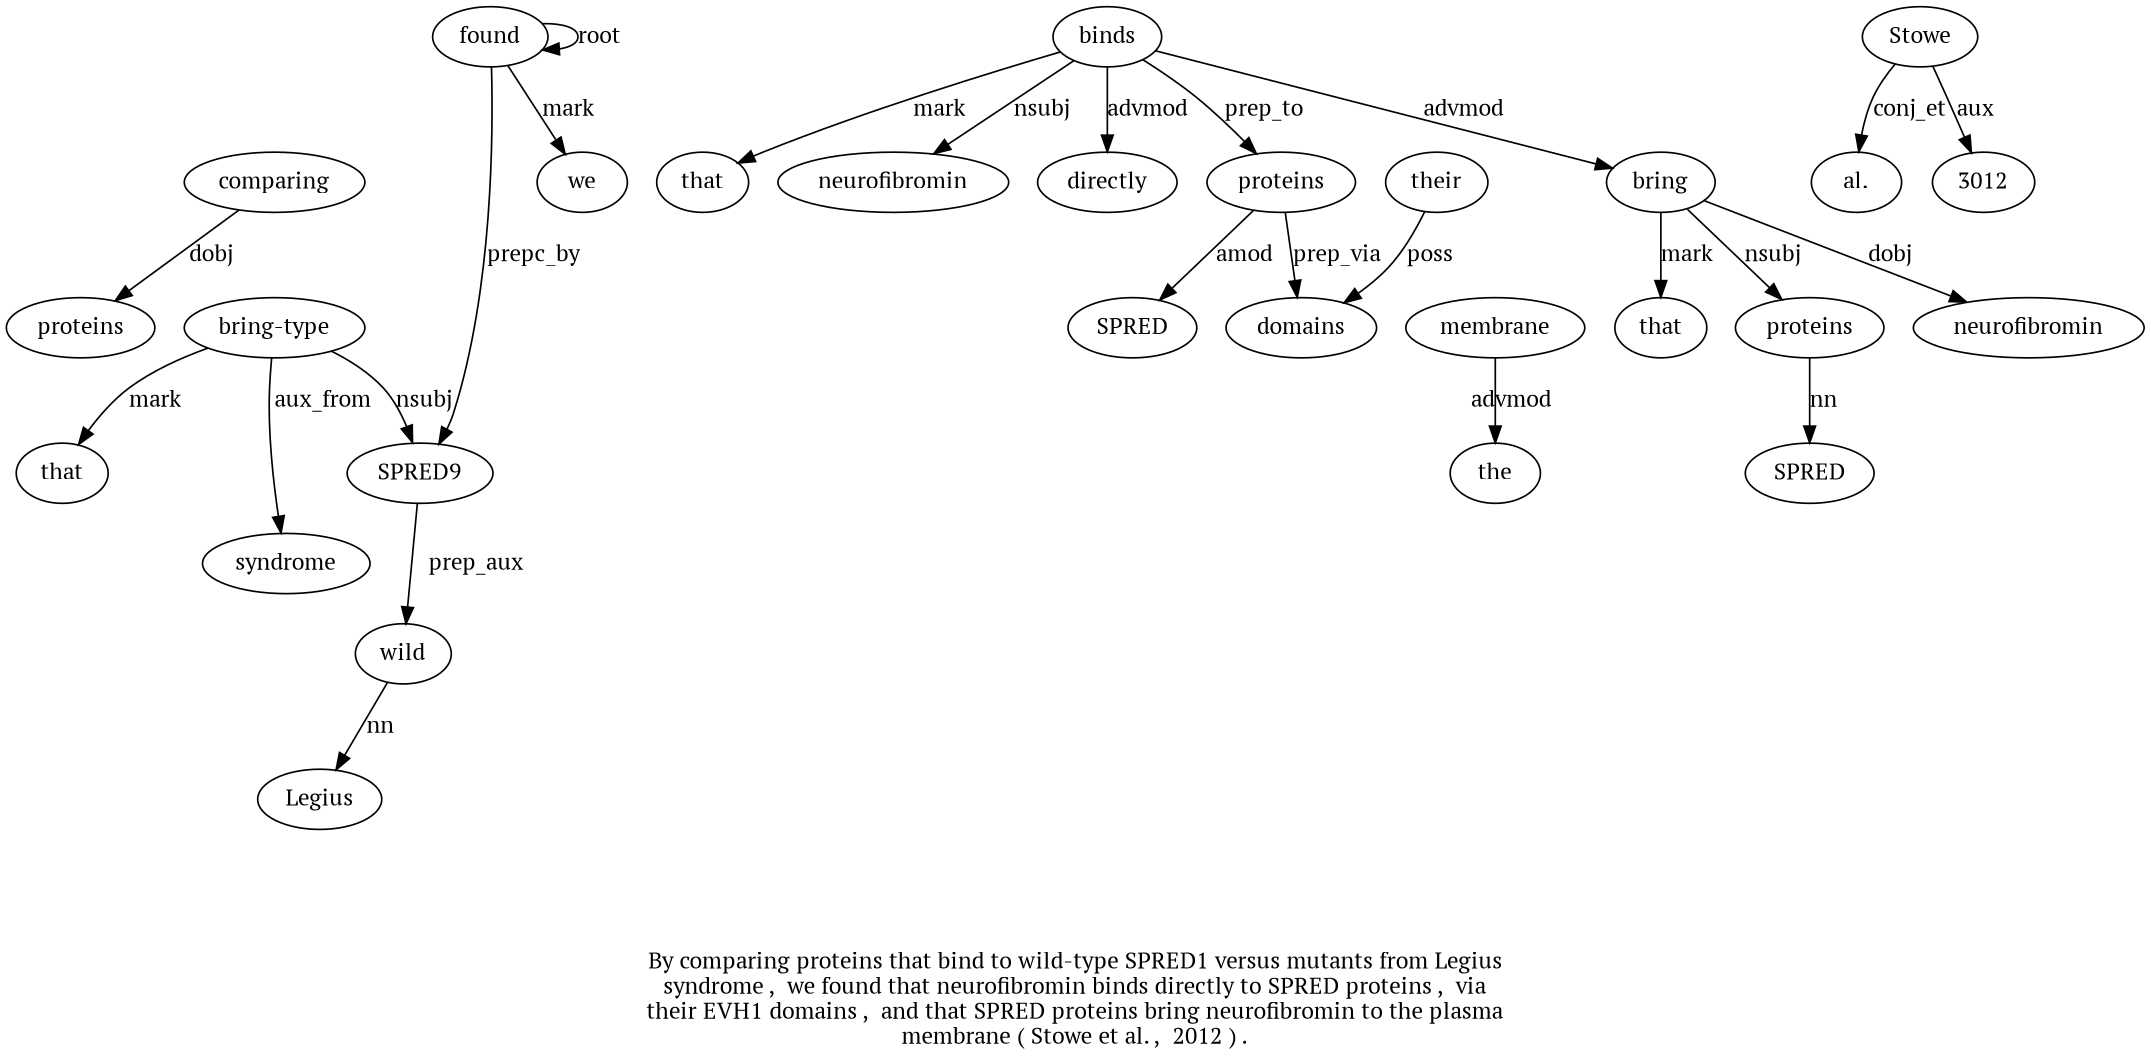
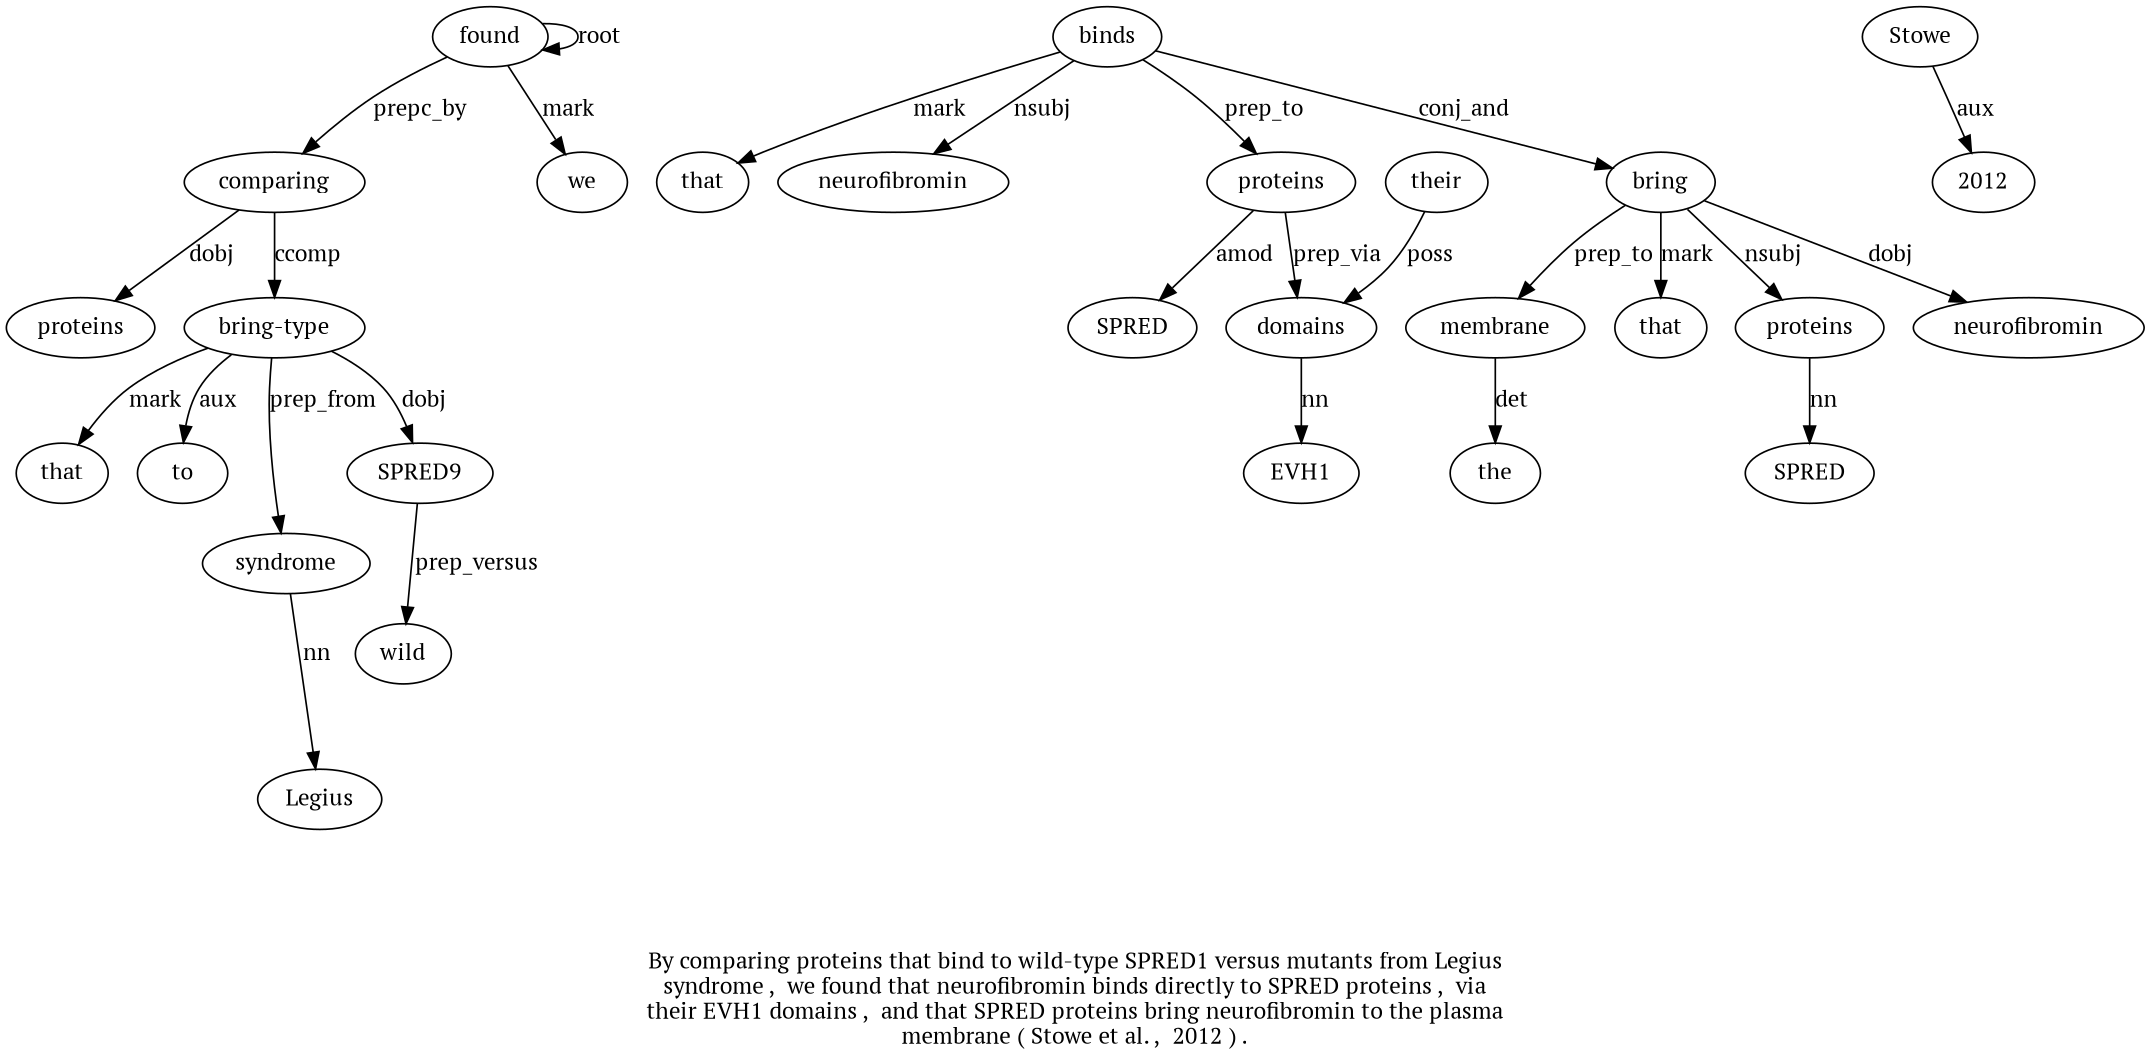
  digraph {
    fontname="PT Serif"
    label="By comparing proteins that bind to wild-type SPRED1 versus mutants from Legius\nsyndrome ,  we found that neurofibromin binds directly to SPRED proteins ,  via\ntheir EVH1 domains ,  and that SPRED proteins bring neurofibromin to the plasma\nmembrane ( Stowe et al. ,  2012 ) ."
    node [fillcolor=white fontname="PT Serif" style=filled]
    edge [fontname="PT Serif"]
    n1 [label=found]
    n2 [label=comparing]
    n3 [label=we]
    n4 [label=proteins]
    n5 [label="bring-type"]
    n6 [label=binds]
    n7 [label=that]
    n8 [label=neurofibromin]
-   n9 [label=directly]
    n10 [label=proteins]
    n11 [label=bring]
    n12 [label=that]
+   n13 [label=to]
    n14 [label=SPRED9]
    n15 [label=syndrome]
    n16 [label=wild]
    n17 [label=Legius]
    n18 [label=SPRED]
    n19 [label=domains]
    n20 [label=that]
    n21 [label=proteins]
    n22 [label=neurofibromin]
    n23 [label=membrane]
+   n24 [label=EVH1]
    n25 [label=their]
    n26 [label=SPRED]
    n27 [label=the]
    n28 [label=Stowe]
-   n29 [label="al."]
-   n30 [label=3012]
+   n30 [label=2012]
    n1 -> n1 [label=root]
-   n1 -> n14 [label=prepc_by]
+   n1 -> n2 [label=prepc_by]
    n1 -> n3 [label=mark]
    n2 -> n4 [label=dobj]
+   n2 -> n5 [label=ccomp]
    n5 -> n12 [label=mark]
-   n5 -> n14 [label=nsubj]
-   n5 -> n15 [label=aux_from]
+   n5 -> n13 [label=aux]
+   n5 -> n14 [label=dobj]
+   n5 -> n15 [label=prep_from]
    n6 -> n7 [label=mark]
    n6 -> n8 [label=nsubj]
-   n6 -> n9 [label=advmod]
    n6 -> n10 [label=prep_to]
-   n6 -> n11 [label=advmod]
+   n6 -> n11 [label=conj_and]
    n10 -> n18 [label=amod]
    n10 -> n19 [label=prep_via]
    n11 -> n20 [label=mark]
    n11 -> n21 [label=nsubj]
    n11 -> n22 [label=dobj]
-   n14 -> n16 [label=prep_aux]
-   n16 -> n17 [label=nn]
+   n11 -> n23 [label=prep_to]
+   n14 -> n16 [label=prep_versus]
+   n15 -> n17 [label=nn]
+   n19 -> n24 [label=nn]
    n21 -> n26 [label=nn]
-   n23 -> n27 [label=advmod]
+   n23 -> n27 [label=det]
    n25 -> n19 [label=poss]
-   n28 -> n29 [label=conj_et]
    n28 -> n30 [label=aux]
  }
